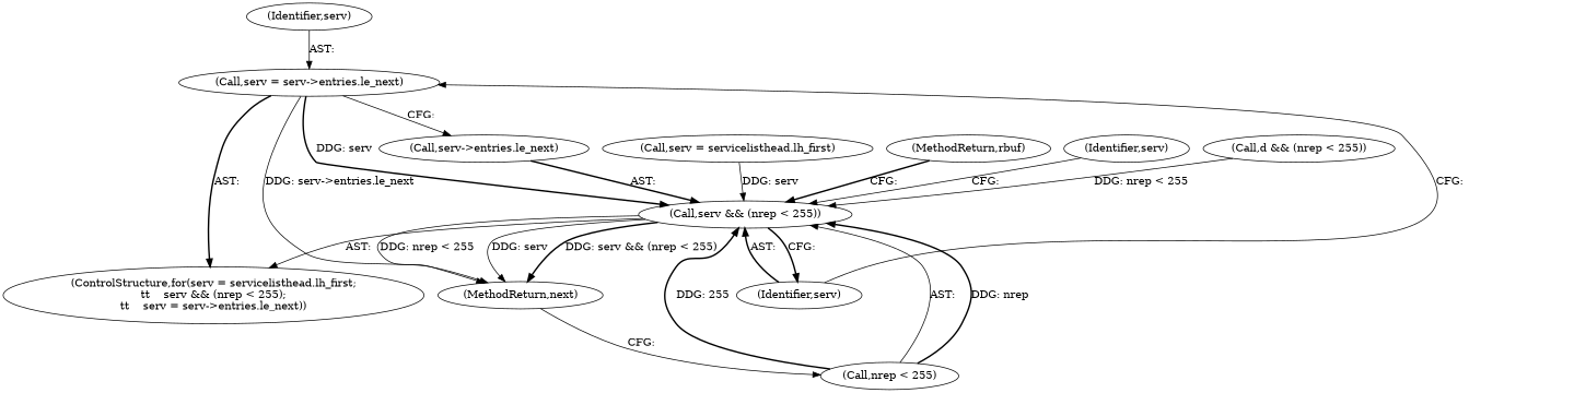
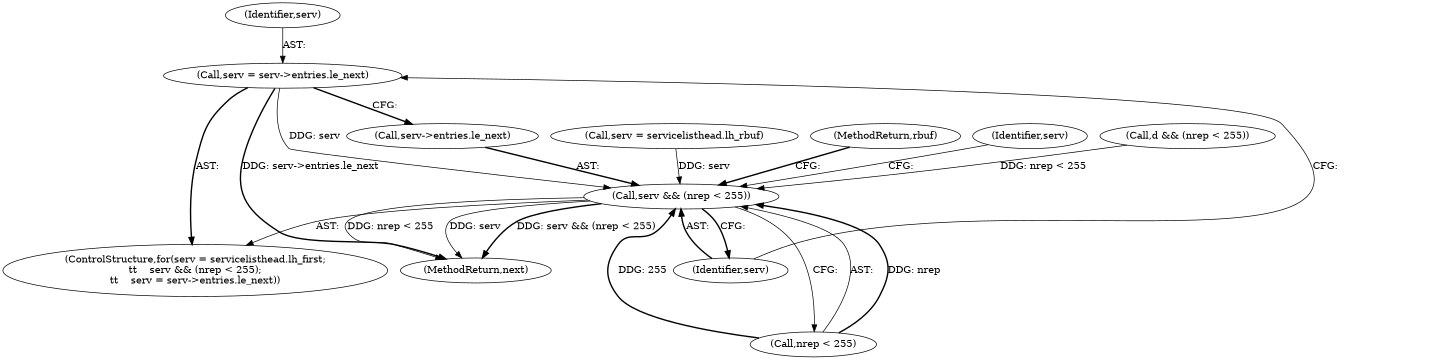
  digraph {
    edge [style=solid]
    n1 [label="(Call,serv = serv->entries.le_next)"]
    n2 [label="(Call,serv && (nrep < 255))"]
    n3 [label="(Call,serv->entries.le_next)"]
    n4 [label="(ControlStructure,for(serv = servicelisthead.lh_first;\n\t\t    serv && (nrep < 255);\n\t\t    serv = serv->entries.le_next))"]
    n5 [label="(MethodReturn,next)"]
    n6 [label="(Call,nrep < 255)"]
    n7 [label="(Identifier,serv)"]
-   n8 [label="(Call,serv = servicelisthead.lh_first)"]
+   n8 [label="(Call,serv = servicelisthead.lh_rbuf)"]
    n9 [label="(MethodReturn,rbuf)"]
    n10 [label="(Identifier,serv)"]
    n11 [label="(Identifier,serv)"]
    n12 [label="(Call,d && (nrep < 255))"]
-   n1 -> n2 [label="DDG: serv" style=bold]
-   n1 -> n3 [label="CFG: "]
+   n1 -> n2 [label="DDG: serv"]
+   n1 -> n3 [label="CFG: " style=bold]
    n1 -> n4 [label="AST: " style=bold]
-   n1 -> n5 [label="DDG: serv->entries.le_next"]
+   n1 -> n5 [label="DDG: serv->entries.le_next" style=bold]
    n2 -> n4 [label="AST: "]
    n2 -> n5 [label="DDG: nrep < 255"]
    n2 -> n5 [label="DDG: serv"]
    n2 -> n5 [label="DDG: serv && (nrep < 255)" style=bold]
-   n5 -> n6 [label="CFG: "]
+   n2 -> n6 [label="CFG: "]
    n2 -> n7 [label="CFG: " style=bold]
    n3 -> n2 [label="AST: " style=bold]
    n6 -> n2 [label="AST: "]
    n6 -> n2 [label="DDG: nrep" style=bold]
    n6 -> n2 [label="DDG: 255" style=bold]
    n7 -> n1 [label="CFG: "]
    n7 -> n2 [label="AST: " style=bold]
    n8 -> n2 [label="DDG: serv"]
    n9 -> n2 [label="CFG: " style=bold]
    n10 -> n1 [label="AST: "]
    n11 -> n2 [label="CFG: "]
    n12 -> n2 [label="DDG: nrep < 255"]
  }
